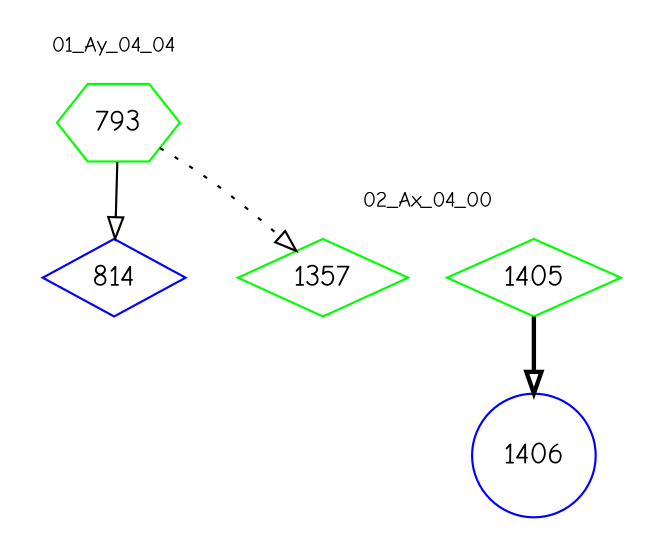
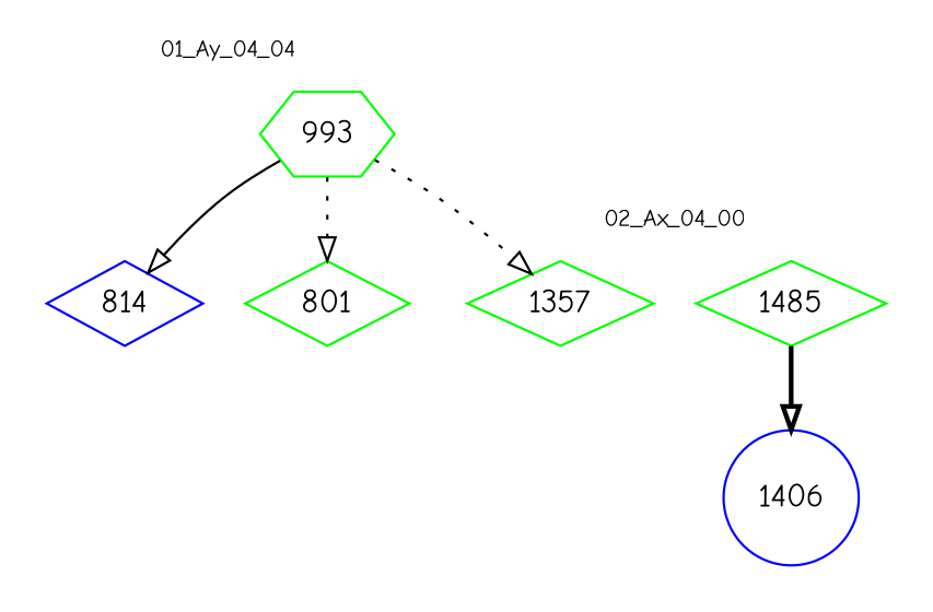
  digraph {
    fontname="Comic Neue"
    node [color=green fontname="Comic Neue" shape=diamond]
    edge [arrowhead=onormal color=black fontname="Comic Neue" style=dotted]
-   n1 [label=793 shape=hexagon]
+   n1 [label=993 shape=hexagon]
    n2 [color=blue label=814]
-   n4 [label=1405]
+   n3 [label=801]
+   n4 [label=1485]
    n5 [label=1357]
    n6 [color=blue label=1406 shape=circle]
    subgraph cluster_1 {
      color=white
      fontsize=10
      label="01_Ay_04_04"
      n1
      n2
+     n3
    }
    subgraph cluster_2 {
      color=white
      fontsize=10
      label="02_Ax_04_00"
      n4
      n5
      n6
    }
    n1 -> n2 [style=solid]
+   n1 -> n3
    n1 -> n5
    n4 -> n6 [style=bold]
  }
